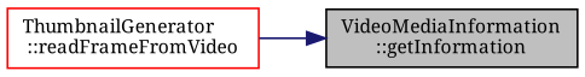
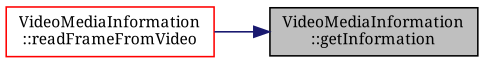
  digraph {
    rankdir=RL
    fontname="Noto Serif"
    node [fontname="Noto Serif" fontsize=10 shape=record style=filled]
    n1 [color=black fillcolor=grey75 fontcolor=black height=0.2 label="VideoMediaInformation\l::getInformation" width=0.4]
-   n2 [color=red fillcolor=white height=0.2 label="ThumbnailGenerator\l::readFrameFromVideo" width=0.4]
+   n2 [color=red fillcolor=white height=0.2 label="VideoMediaInformation\l::readFrameFromVideo" width=0.4]
    n1 -> n2 [color=midnightblue dir=back fontname="Noto Serif" fontsize=10 labelfontname=Helvetica labelfontsize=10 style=solid]
  }
